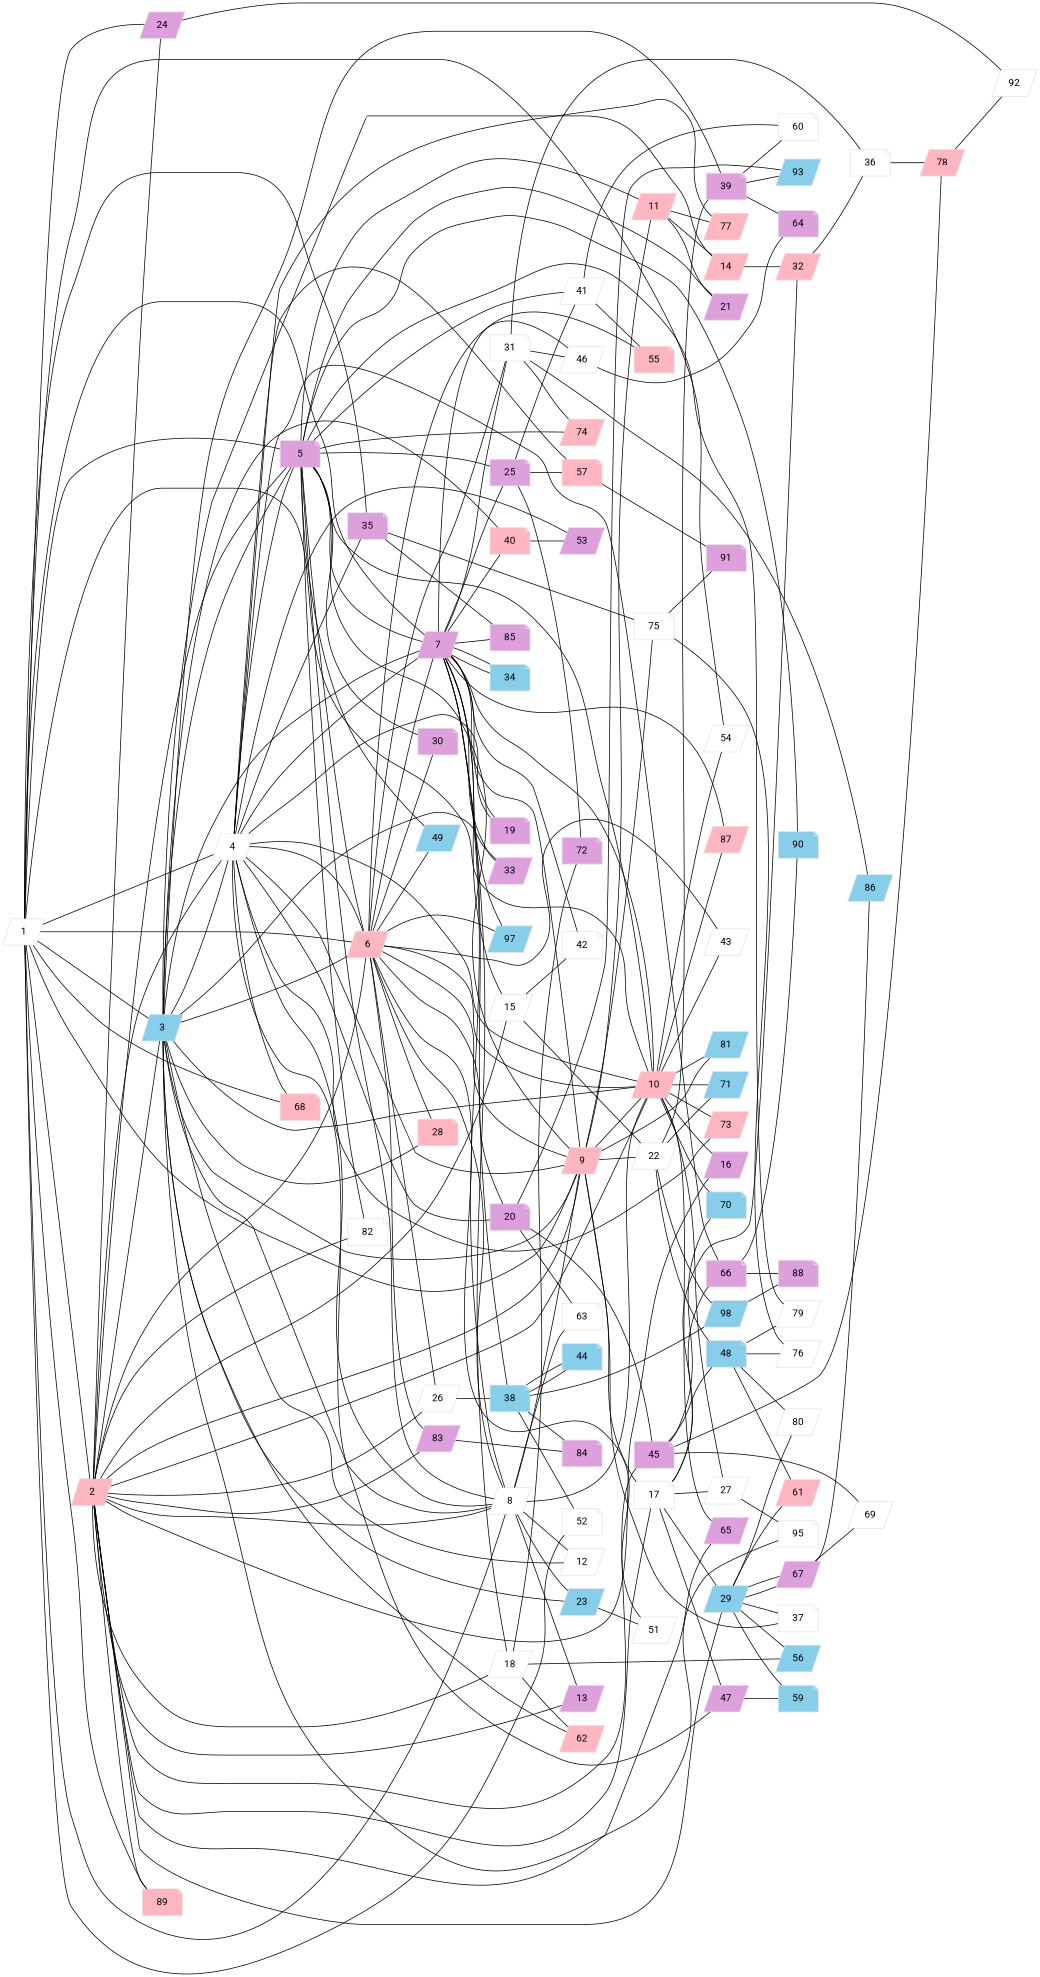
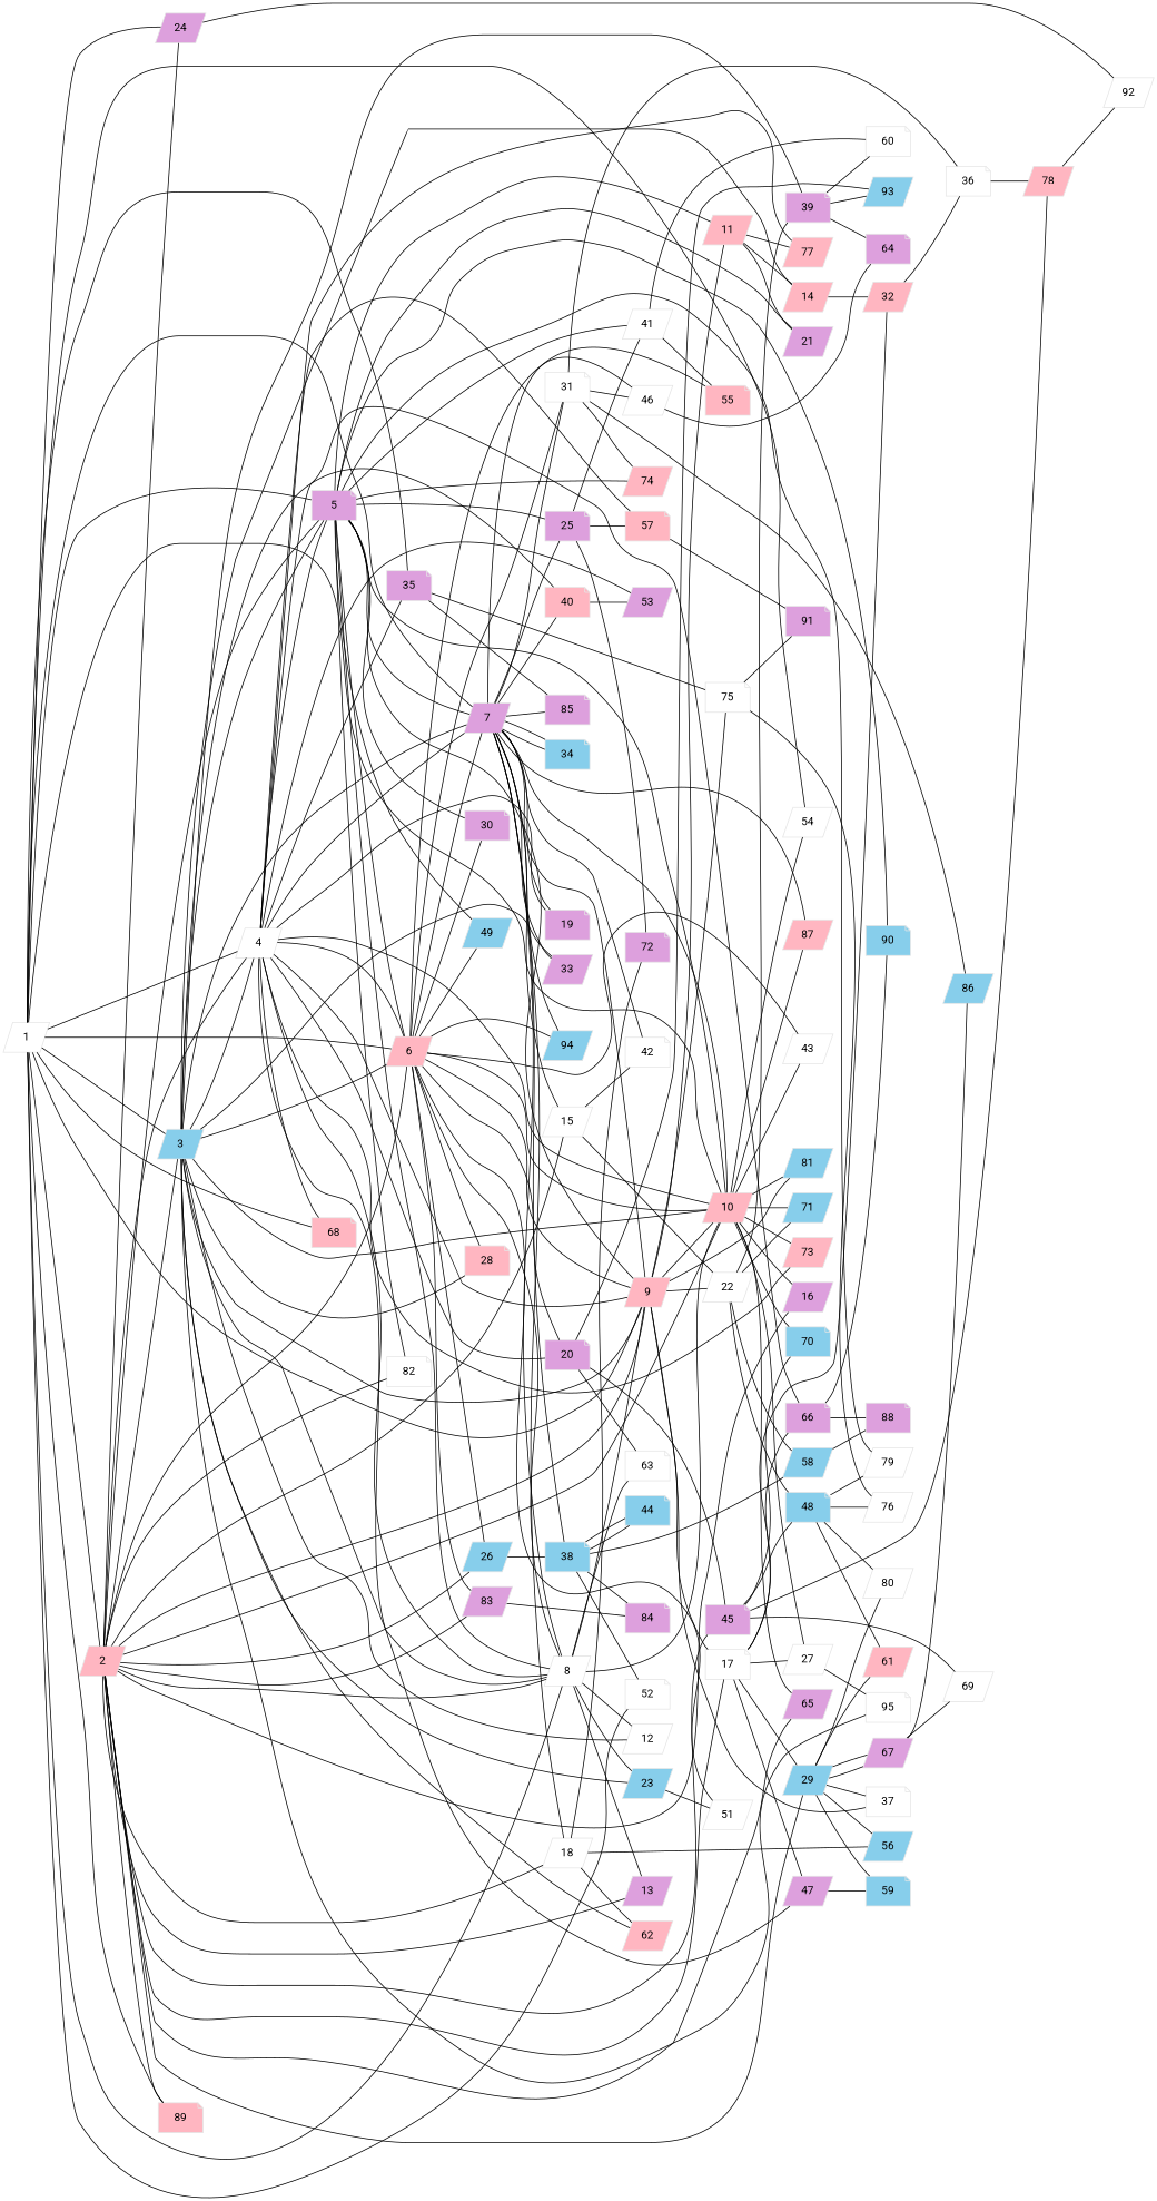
  graph {
    fontname=Roboto
    rankdir=LR
    node [color=gray90 fillcolor=white fontname=Roboto shape=parallelogram style=filled]
    edge [fontname=Roboto]
    2 [fillcolor=lightpink]
    1
    3 [fillcolor=skyblue]
    4
    5 [fillcolor=plum shape=note]
    6 [fillcolor=lightpink]
    7 [fillcolor=plum]
    8
    9 [fillcolor=lightpink]
    10 [fillcolor=lightpink]
    24 [fillcolor=plum]
    35 [fillcolor=plum shape=note]
    52 [shape=note]
    54
    68 [fillcolor=lightpink shape=note]
    89 [fillcolor=lightpink shape=note]
    13 [fillcolor=plum]
    15
    16 [fillcolor=plum]
    17 [shape=note]
    18
-   26
+   26 [fillcolor=skyblue]
    29 [fillcolor=skyblue]
    45 [fillcolor=plum shape=note]
    65 [fillcolor=plum]
    82 [shape=note]
    83 [fillcolor=plum]
    12
    14 [fillcolor=lightpink]
    23 [fillcolor=skyblue]
    28 [fillcolor=lightpink shape=note]
    33 [fillcolor=plum]
    39 [fillcolor=plum shape=note]
    40 [fillcolor=lightpink shape=note]
    62 [fillcolor=lightpink]
    95 [shape=note]
    19 [fillcolor=plum shape=note]
    20 [fillcolor=plum shape=note]
    47 [fillcolor=plum]
    53 [fillcolor=plum]
    57 [fillcolor=lightpink shape=note]
    66 [fillcolor=plum shape=note]
    73 [fillcolor=lightpink]
    77 [fillcolor=lightpink]
    11 [fillcolor=lightpink]
    21 [fillcolor=plum]
    25 [fillcolor=plum shape=note]
    30 [fillcolor=plum shape=note]
    41
    49 [fillcolor=skyblue]
    74 [fillcolor=lightpink]
    79
    90 [fillcolor=skyblue shape=note]
    31 [shape=note]
    43
    46
    51
-   94 [fillcolor=skyblue label=97]
+   94 [fillcolor=skyblue]
    34 [fillcolor=skyblue shape=note]
    38 [fillcolor=skyblue shape=note]
    42 [shape=note]
    55 [fillcolor=lightpink shape=note]
    85 [fillcolor=plum shape=note]
    87 [fillcolor=lightpink]
    63 [shape=note]
    22
    37 [shape=note]
    75 [shape=note]
    81 [fillcolor=skyblue]
    27
    70 [fillcolor=skyblue shape=note]
    71 [fillcolor=skyblue]
    92
    32 [fillcolor=lightpink]
    56 [fillcolor=skyblue]
    72 [fillcolor=plum shape=note]
    59 [fillcolor=skyblue shape=note]
    61 [fillcolor=lightpink]
    67 [fillcolor=plum]
    80
    48 [fillcolor=skyblue shape=note]
    78 [fillcolor=lightpink]
    69
    84 [fillcolor=plum shape=note]
    93 [fillcolor=skyblue]
    60 [shape=note]
    64 [fillcolor=plum shape=note]
    91 [fillcolor=plum shape=note]
    88 [fillcolor=plum shape=note]
    36 [shape=note]
    86 [fillcolor=skyblue]
-   58 [fillcolor=skyblue label=98]
+   58 [fillcolor=skyblue]
    44 [fillcolor=skyblue shape=note]
    76
    2 -- 3
    2 -- 4
    2 -- 5
    2 -- 6
    2 -- 8
    2 -- 9
    2 -- 10
    2 -- 24
    2 -- 89
    2 -- 13
    2 -- 15
    2 -- 16
    2 -- 17
    2 -- 18
    2 -- 26
    2 -- 29
    2 -- 45
    2 -- 65
    2 -- 82
    2 -- 83
    1 -- 2
    1 -- 3
    1 -- 4
    1 -- 5
    1 -- 6
    1 -- 7
    1 -- 8
    1 -- 9
    1 -- 10
    1 -- 24
    1 -- 35
    1 -- 52
    1 -- 54
    1 -- 68
    1 -- 89
    3 -- 4
    3 -- 5
    3 -- 6
    3 -- 7
    3 -- 8
    3 -- 9
    3 -- 10
    3 -- 12
    3 -- 14
    3 -- 23
    3 -- 28
    3 -- 33
    3 -- 39
    3 -- 40
    3 -- 62
    3 -- 95
    4 -- 5
    4 -- 6
    4 -- 7
    4 -- 8
    4 -- 9
    4 -- 10
    4 -- 35
    4 -- 68
    4 -- 19
    4 -- 20
    4 -- 47
    4 -- 53
    4 -- 57
    4 -- 66
    4 -- 73
    4 -- 77
    5 -- 6
    5 -- 7
    5 -- 8
    5 -- 9
    5 -- 10
    5 -- 82
    5 -- 11
    5 -- 21
    5 -- 25
    5 -- 30
    5 -- 41
    5 -- 49
    5 -- 74
    5 -- 79
    5 -- 90
    6 -- 7
    6 -- 8
    6 -- 9
    6 -- 10
    6 -- 26
    6 -- 83
    6 -- 28
    6 -- 20
    6 -- 30
    6 -- 49
    6 -- 31
    6 -- 43
    6 -- 46
    6 -- 51
    6 -- 94
    7 -- 8
    7 -- 9
    7 -- 10
    7 -- 15
    7 -- 18
    7 -- 33
    7 -- 40
    7 -- 19
    7 -- 25
    7 -- 31
    7 -- 94
    7 -- 34
    7 -- 34
    7 -- 38
    7 -- 42
    7 -- 55
    7 -- 85
    7 -- 87
    8 -- 9
    8 -- 10
    8 -- 13
    8 -- 12
    8 -- 23
    8 -- 63
    9 -- 10
    9 -- 17
    9 -- 11
    9 -- 22
    9 -- 37
    9 -- 75
    9 -- 81
    10 -- 54
    10 -- 16
    10 -- 65
    10 -- 73
    10 -- 43
    10 -- 87
    10 -- 81
    10 -- 27
    10 -- 70
    10 -- 71
    24 -- 92
    35 -- 85
    35 -- 75
    15 -- 42
    15 -- 22
    17 -- 29
    17 -- 47
    17 -- 66
    17 -- 27
    17 -- 32
    18 -- 62
    18 -- 56
    18 -- 72
    26 -- 38
    29 -- 37
    29 -- 56
    29 -- 59
    29 -- 61
    29 -- 67
    29 -- 67
    29 -- 80
    45 -- 70
    45 -- 48
    45 -- 78
    45 -- 69
    83 -- 84
    14 -- 32
    23 -- 51
    39 -- 93
    39 -- 60
    39 -- 64
    40 -- 53
    20 -- 45
    20 -- 63
    20 -- 93
    47 -- 59
    57 -- 91
    66 -- 90
    66 -- 88
    11 -- 14
    11 -- 77
    11 -- 21
    25 -- 57
    25 -- 41
    25 -- 72
    41 -- 55
    41 -- 60
    31 -- 74
    31 -- 46
    31 -- 36
    31 -- 86
    46 -- 64
    38 -- 52
    38 -- 84
    38 -- 58
    38 -- 44
    38 -- 44
    22 -- 39
    22 -- 71
    22 -- 48
    22 -- 58
    75 -- 91
    75 -- 76
    27 -- 95
    32 -- 36
    67 -- 69
    67 -- 86
    48 -- 79
    48 -- 61
    48 -- 80
    48 -- 76
    78 -- 92
    36 -- 78
    58 -- 88
  }
